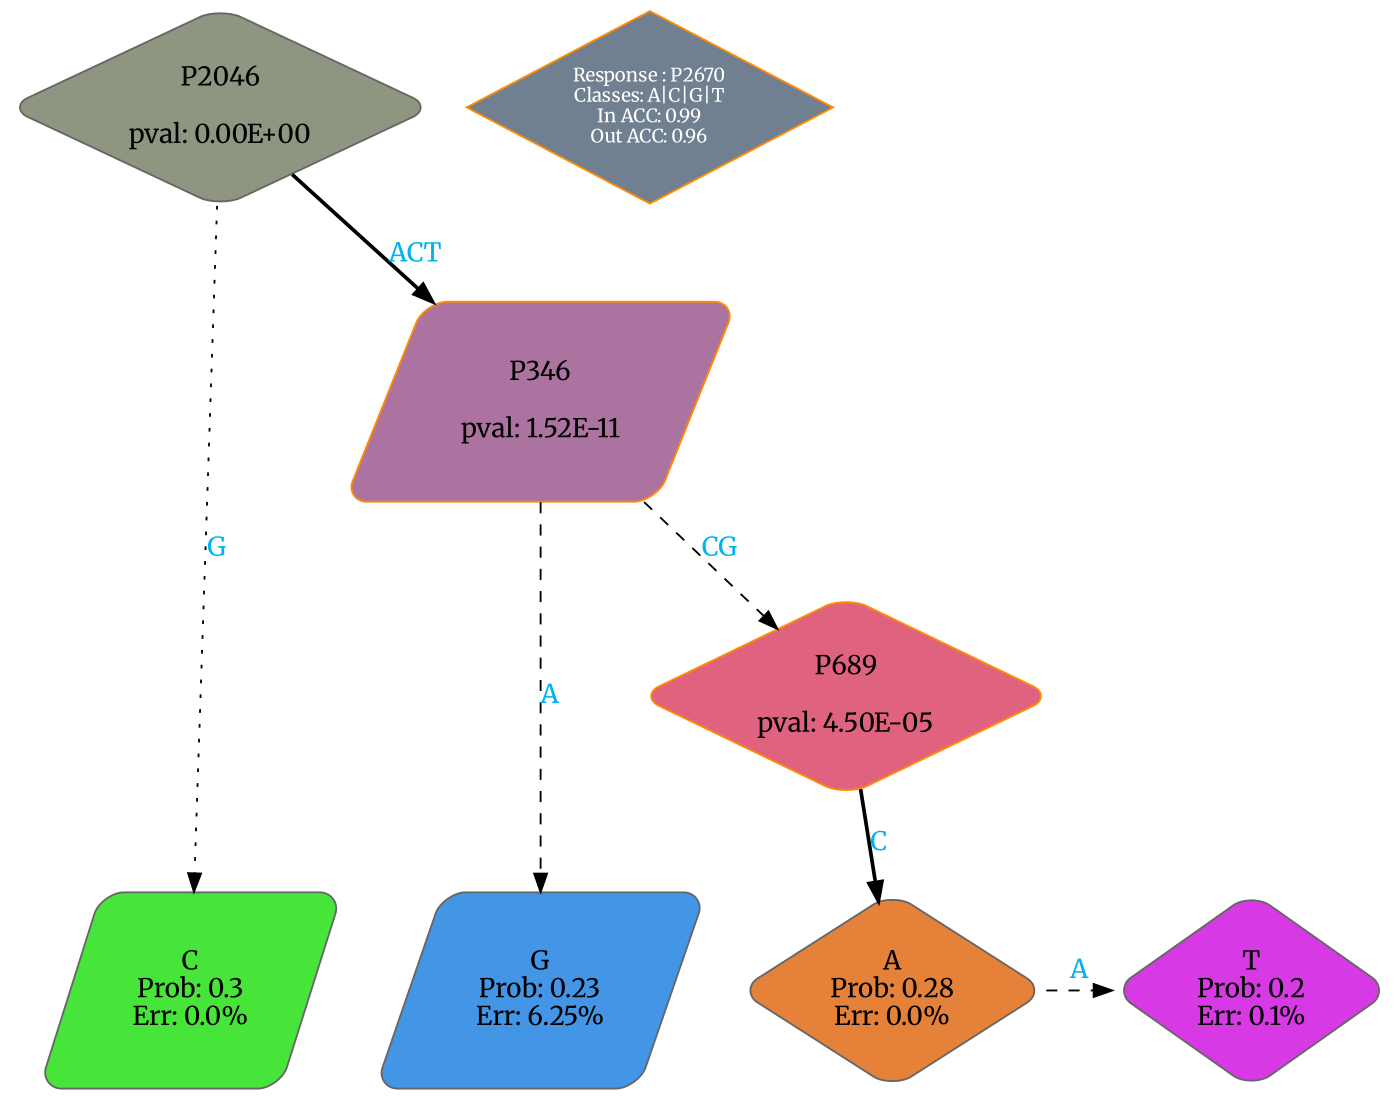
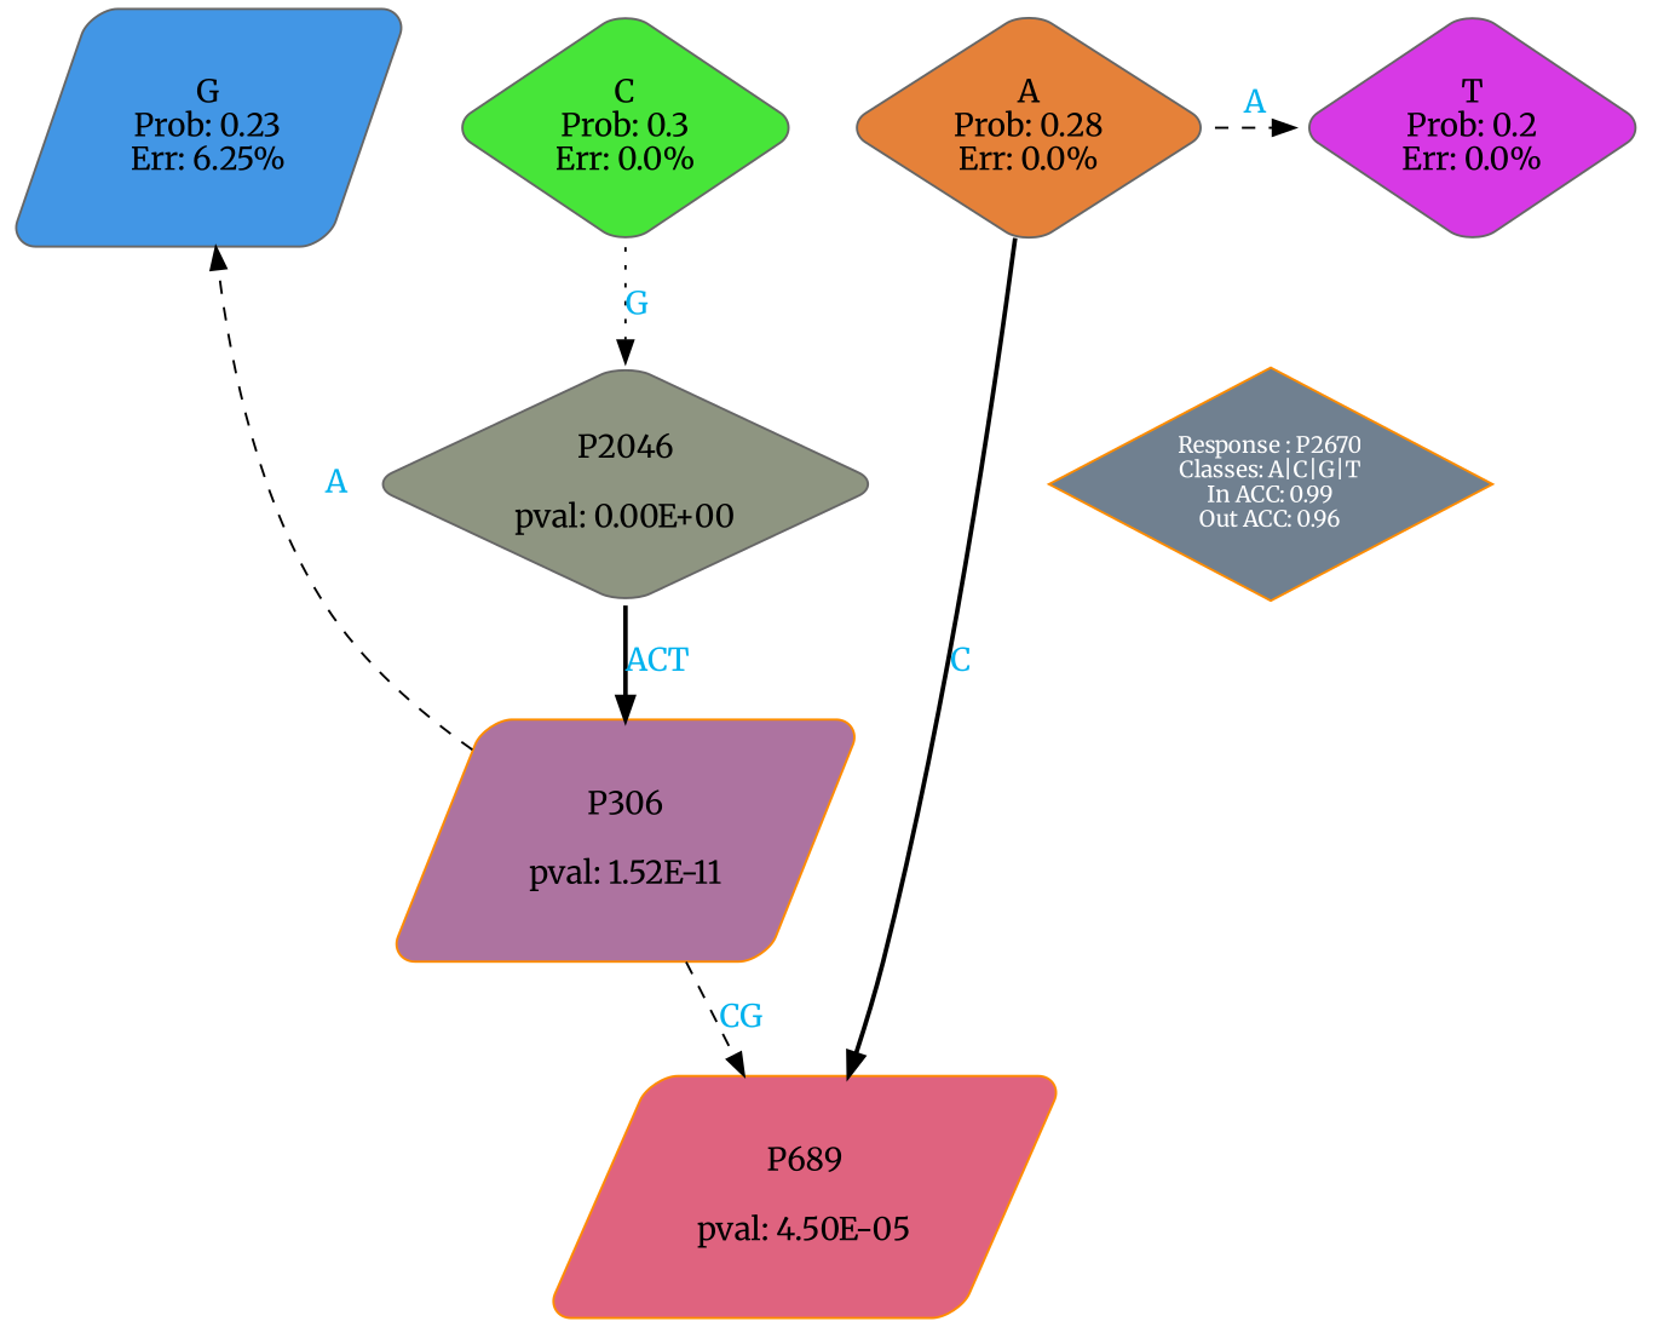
  digraph {
    fontname=Merriweather
    ranksep=equally
    splines=polylines
    node [color=gray40 fontname=Merriweather shape=diamond style="filled, rounded"]
    edge [fontcolor=deepskyblue2 fontname=Merriweather style=dashed]
    n1 [fillcolor="#4296e5" label="G\nProb: 0.23\nErr: 6.25%" shape=parallelogram]
-   n2 [fillcolor="#d739e5" label="T\nProb: 0.2\nErr: 0.1%"]
+   n2 [fillcolor="#d739e5" label="T\nProb: 0.2\nErr: 0.0%"]
    n3 [fillcolor="#e58139" label="A\nProb: 0.28\nErr: 0.0%"]
-   n4 [fillcolor="#47e539" label="C\nProb: 0.3\nErr: 0.0%" shape=parallelogram]
+   n4 [fillcolor="#47e539" label="C\nProb: 0.3\nErr: 0.0%"]
    n5 [align=left color=darkorange fillcolor=slategray fontcolor=white fontsize=10 label="Response : P2670\nClasses: A|C|G|T\nIn ACC: 0.99\nOut ACC: 0.96\n" style=filled]
    n6 [fillcolor="#8e9581" label="P2046\n\npval: 0.00E+00"]
-   n7 [color=darkorange fillcolor="#ad73a0" label="P346\n\npval: 1.52E-11" shape=parallelogram]
-   n8 [color=darkorange fillcolor="#df637f" label="P689\n\npval: 4.50E-05"]
+   n7 [color=darkorange fillcolor="#ad73a0" label="P306\n\npval: 1.52E-11" shape=parallelogram]
+   n8 [color=darkorange fillcolor="#df637f" label="P689\n\npval: 4.50E-05" shape=parallelogram]
    subgraph sub_1 {
      rank=same
      n1
      n2
      n3
      n4
    }
    subgraph sub_2 {
      rank=same
      n5
      n6
    }
    n3 -> n2 [label=A]
-   n6 -> n4 [label=G style=dotted]
+   n4 -> n6 [label=G style=dotted]
    n6 -> n7 [label=ACT style=bold]
    n7 -> n1 [label=A]
    n7 -> n8 [label=CG]
-   n8 -> n3 [label=C style=bold]
+   n3 -> n8 [label=C style=bold]
  }
